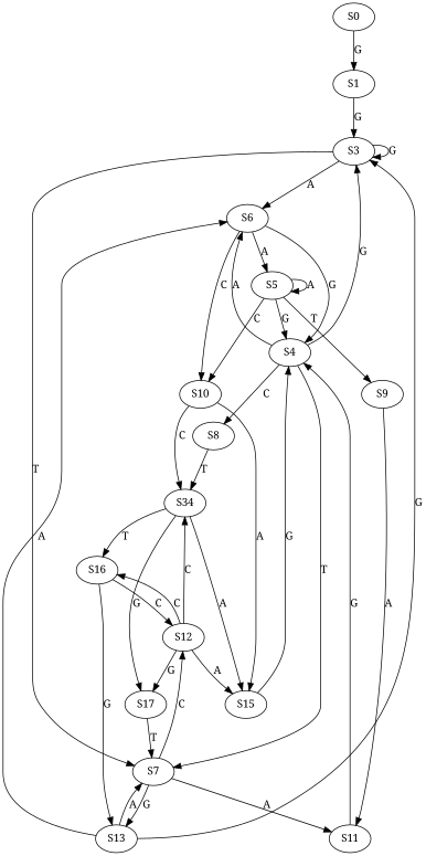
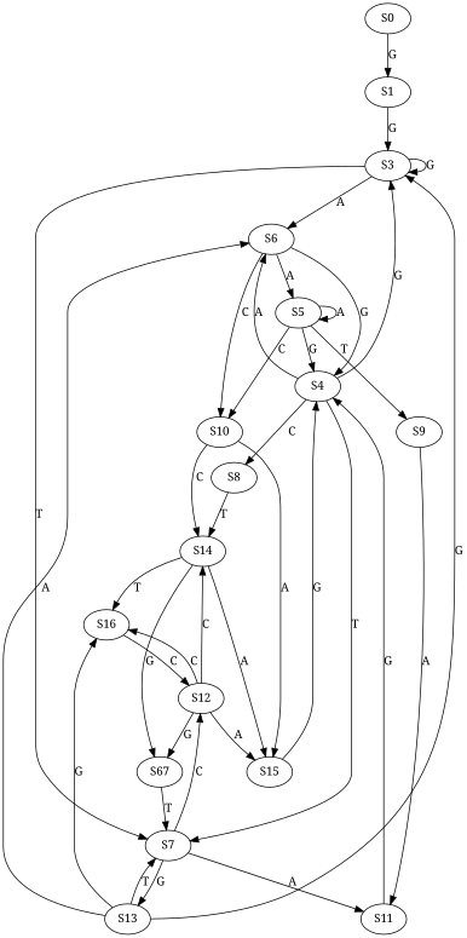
  strict digraph {
    fontname="Noto Serif"
    node [fontname="Noto Serif"]
    edge [fontname="Noto Serif"]
    S0
    S1
    S3
    S6
    S7
    S4
    S8
    S5
    S9
    S10
    S11
    S12
    S13
-   S14 [label=S34]
+   S14
    S15
    S16
-   S17
+   S17 [label=S67]
    S0 -> S1 [label=G]
    S1 -> S3 [label=G]
    S3 -> S3 [label=G]
    S3 -> S6 [label=A]
    S3 -> S7 [label=T]
    S6 -> S4 [label=G]
    S6 -> S5 [label=A]
    S6 -> S10 [label=C]
    S7 -> S11 [label=A]
    S7 -> S12 [label=C]
    S7 -> S13 [label=G]
    S4 -> S3 [label=G]
    S4 -> S6 [label=A]
    S4 -> S7 [label=T]
    S4 -> S8 [label=C]
    S8 -> S14 [label=T]
    S5 -> S4 [label=G]
    S5 -> S5 [label=A]
    S5 -> S9 [label=T]
    S5 -> S10 [label=C]
    S9 -> S11 [label=A]
    S10 -> S14 [label=C]
    S10 -> S15 [label=A]
    S11 -> S4 [label=G]
    S12 -> S14 [label=C]
    S12 -> S15 [label=A]
    S12 -> S16 [label=C]
    S12 -> S17 [label=G]
    S13 -> S3 [label=G]
    S13 -> S6 [label=A]
-   S13 -> S7 [label=A]
+   S13 -> S7 [label=T]
    S14 -> S15 [label=A]
    S14 -> S16 [label=T]
    S14 -> S17 [label=G]
    S15 -> S4 [label=G]
    S16 -> S12 [label=C]
-   S16 -> S13 [label=G]
+   S13 -> S16 [label=G]
    S17 -> S7 [label=T]
  }
